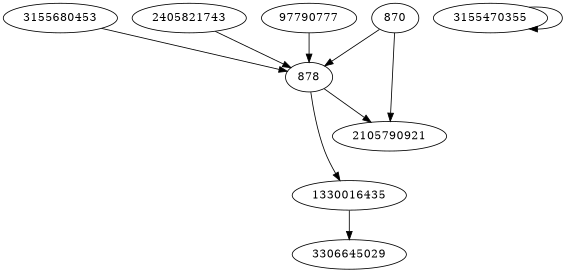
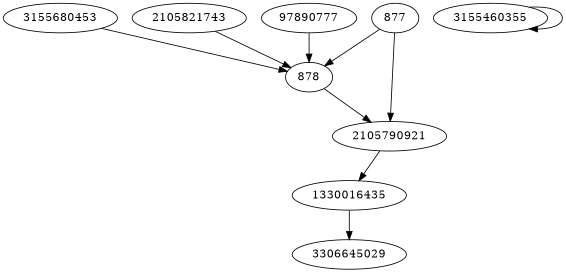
  digraph {
    878
    2105790921
    1330016435
    n4 [label=3155680453]
-   877 [label=870]
-   3155470355
+   877
+   3155470355 [label=3155460355]
    3306645029
-   2105821743 [label=2405821743]
-   97790777
+   2105821743
+   97790777 [label=97890777]
    878 -> 2105790921
-   878 -> 1330016435
+   2105790921 -> 1330016435
    1330016435 -> 3306645029
    n4 -> 878
    877 -> 878
    877 -> 2105790921
    3155470355 -> 3155470355
    2105821743 -> 878
    97790777 -> 878
  }
